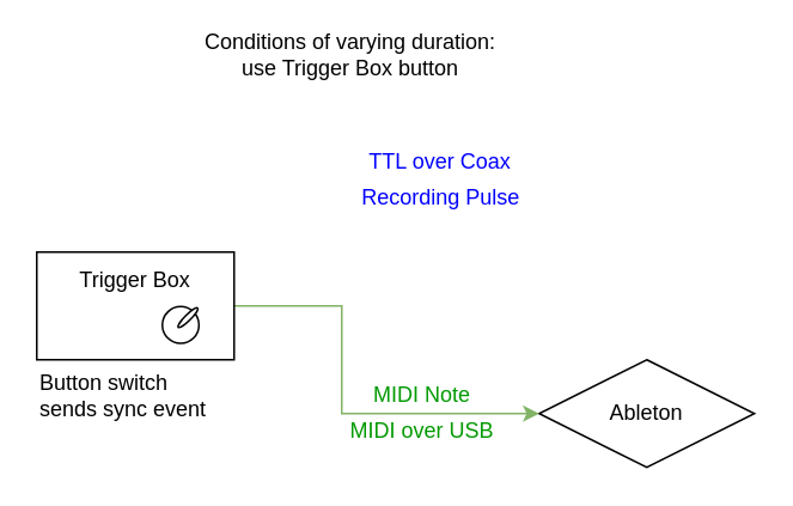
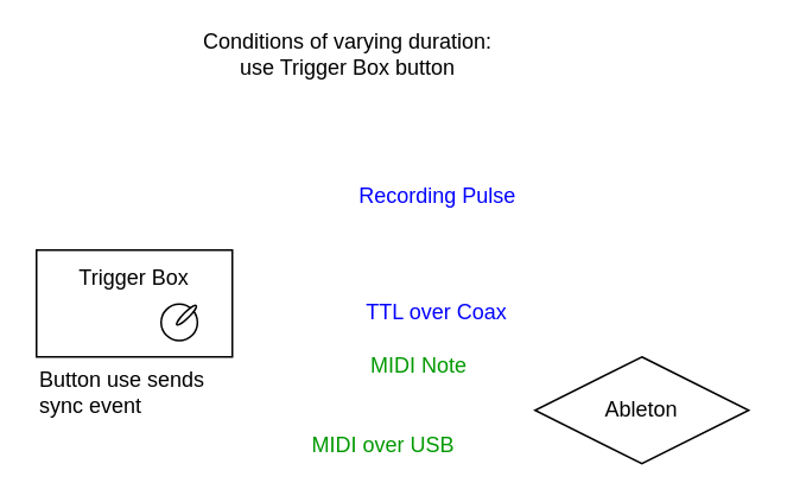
  <mxCell id="0" />
  <mxCell id="1" parent="0" />
  <mxCell id="2" value="Ableton" style="rhombus;whiteSpace=wrap;html=1;" parent="1" vertex="1"><mxGeometry x="300" y="200" width="120" height="60" as="geometry" /></mxCell>
- <mxCell id="3" style="edgeStyle=orthogonalEdgeStyle;rounded=0;orthogonalLoop=1;jettySize=auto;html=1;exitX=1;exitY=0.5;exitDx=0;exitDy=0;entryX=0;entryY=0.5;entryDx=0;entryDy=0;fillColor=#d5e8d4;strokeColor=#82b366;" parent="1" source="4" target="2" edge="1"><mxGeometry relative="1" as="geometry"><Array as="points"><mxPoint x="190" y="170" /><mxPoint x="190" y="230" /></Array></mxGeometry></mxCell>
  <mxCell id="4" value="Trigger Box&lt;br&gt;&lt;br&gt;&lt;br&gt;" style="rounded=0;whiteSpace=wrap;html=1;" parent="1" vertex="1"><mxGeometry x="20" y="140" width="110" height="60" as="geometry" /></mxCell>
  <mxCell id="5" value="" style="group" parent="1" vertex="1" connectable="0"><mxGeometry x="90" y="170" width="20.81" height="20.82" as="geometry" /></mxCell>
  <mxCell id="6" value="" style="ellipse;whiteSpace=wrap;html=1;aspect=fixed;" parent="5" vertex="1"><mxGeometry y="0.416" width="20.396" height="20.396" as="geometry" /></mxCell>
  <mxCell id="7" value="" style="ellipse;whiteSpace=wrap;html=1;rotation=-45;" parent="5" vertex="1"><mxGeometry x="6.68" y="4.89" width="15.19" height="3.295" as="geometry" /></mxCell>
- <mxCell id="8" value="MIDI over USB" style="text;html=1;strokeColor=none;fillColor=none;align=center;verticalAlign=middle;whiteSpace=wrap;rounded=0;fontColor=#009900;" parent="1" vertex="1"><mxGeometry x="180" y="230" width="110" height="20" as="geometry" /></mxCell>
- <mxCell id="9" value="TTL over Coax" style="text;html=1;strokeColor=none;fillColor=none;align=center;verticalAlign=middle;whiteSpace=wrap;rounded=0;fontColor=#0000FF;" parent="1" vertex="1"><mxGeometry x="190" y="80" width="110" height="20" as="geometry" /></mxCell>
- <mxCell id="10" value="&lt;font color=&quot;#000000&quot;&gt;Button switch sends sync event&lt;/font&gt;" style="text;html=1;strokeColor=none;fillColor=none;align=left;verticalAlign=middle;whiteSpace=wrap;rounded=0;fontColor=#0000FF;" parent="1" vertex="1"><mxGeometry x="20" y="210" width="100" height="20" as="geometry" /></mxCell>
+ <mxCell id="8" value="MIDI over USB" style="text;html=1;strokeColor=none;fillColor=none;align=center;verticalAlign=middle;whiteSpace=wrap;rounded=0;fontColor=#009900;" parent="1" vertex="1"><mxGeometry x="160" y="240" width="110" height="20" as="geometry" /></mxCell>
+ <mxCell id="9" value="TTL over Coax" style="text;html=1;strokeColor=none;fillColor=none;align=center;verticalAlign=middle;whiteSpace=wrap;rounded=0;fontColor=#0000FF;" parent="1" vertex="1"><mxGeometry x="190" y="165" width="110" height="20" as="geometry" /></mxCell>
+ <mxCell id="10" value="&lt;font color=&quot;#000000&quot;&gt;Button use sends sync event&lt;/font&gt;" style="text;html=1;strokeColor=none;fillColor=none;align=left;verticalAlign=middle;whiteSpace=wrap;rounded=0;fontColor=#0000FF;" parent="1" vertex="1"><mxGeometry x="20" y="210" width="100" height="20" as="geometry" /></mxCell>
  <mxCell id="11" value="&lt;font color=&quot;#000000&quot;&gt;Conditions of varying duration: &lt;br&gt;use Trigger Box button&lt;/font&gt;" style="text;html=1;strokeColor=none;fillColor=none;align=center;verticalAlign=middle;whiteSpace=wrap;rounded=0;fontColor=#0000FF;" parent="1" vertex="1"><mxGeometry x="70" y="20" width="250" height="20" as="geometry" /></mxCell>
  <mxCell id="12" value="Recording Pulse" style="text;html=1;align=center;verticalAlign=middle;resizable=0;points=[];autosize=1;fontColor=#0000FF;" parent="1" vertex="1"><mxGeometry x="195" y="100" width="100" height="20" as="geometry" /></mxCell>
- <mxCell id="13" value="MIDI Note" style="text;html=1;strokeColor=none;fillColor=none;align=center;verticalAlign=middle;whiteSpace=wrap;rounded=0;fontColor=#009900;" parent="1" vertex="1"><mxGeometry x="180" y="210" width="110" height="20" as="geometry" /></mxCell>
+ <mxCell id="13" value="MIDI Note" style="text;html=1;strokeColor=none;fillColor=none;align=center;verticalAlign=middle;whiteSpace=wrap;rounded=0;fontColor=#009900;" parent="1" vertex="1"><mxGeometry x="180" y="195" width="110" height="20" as="geometry" /></mxCell>
